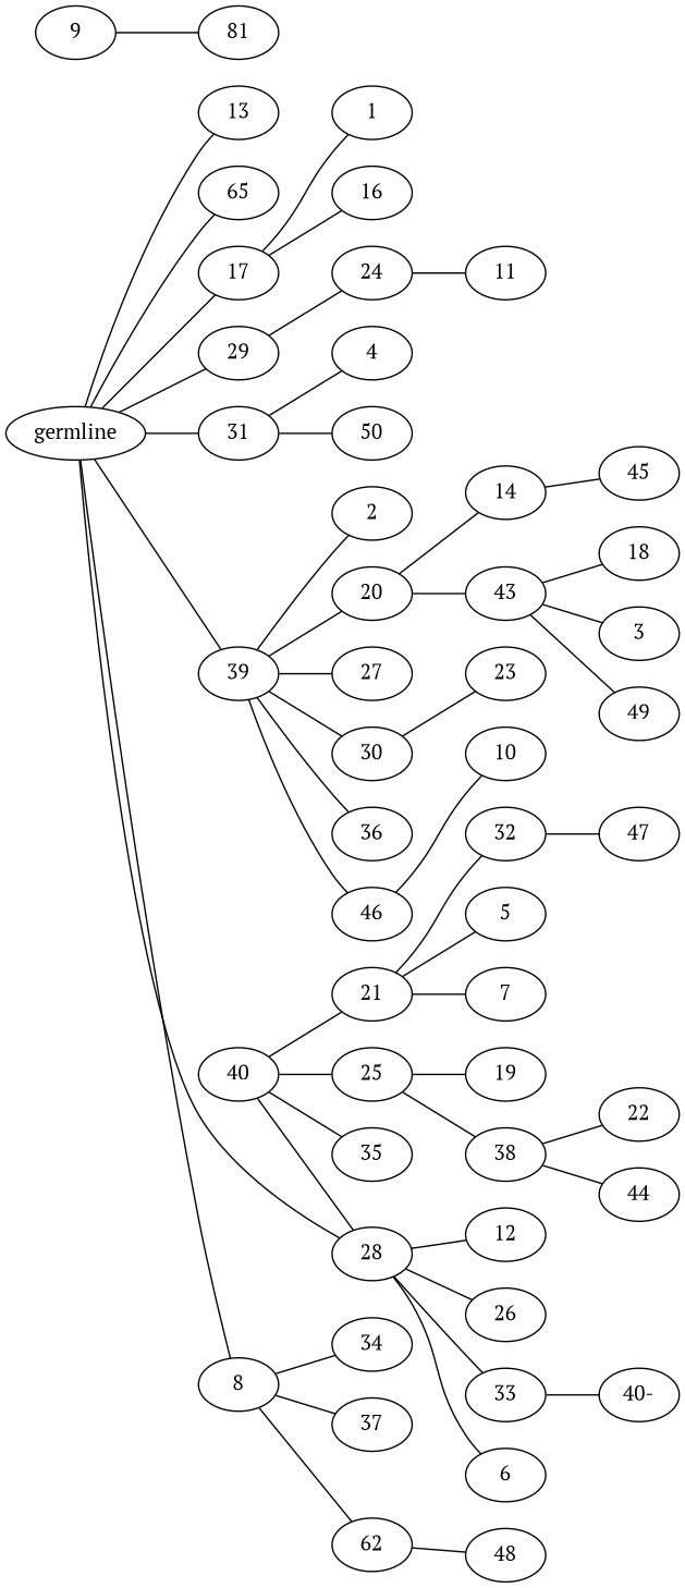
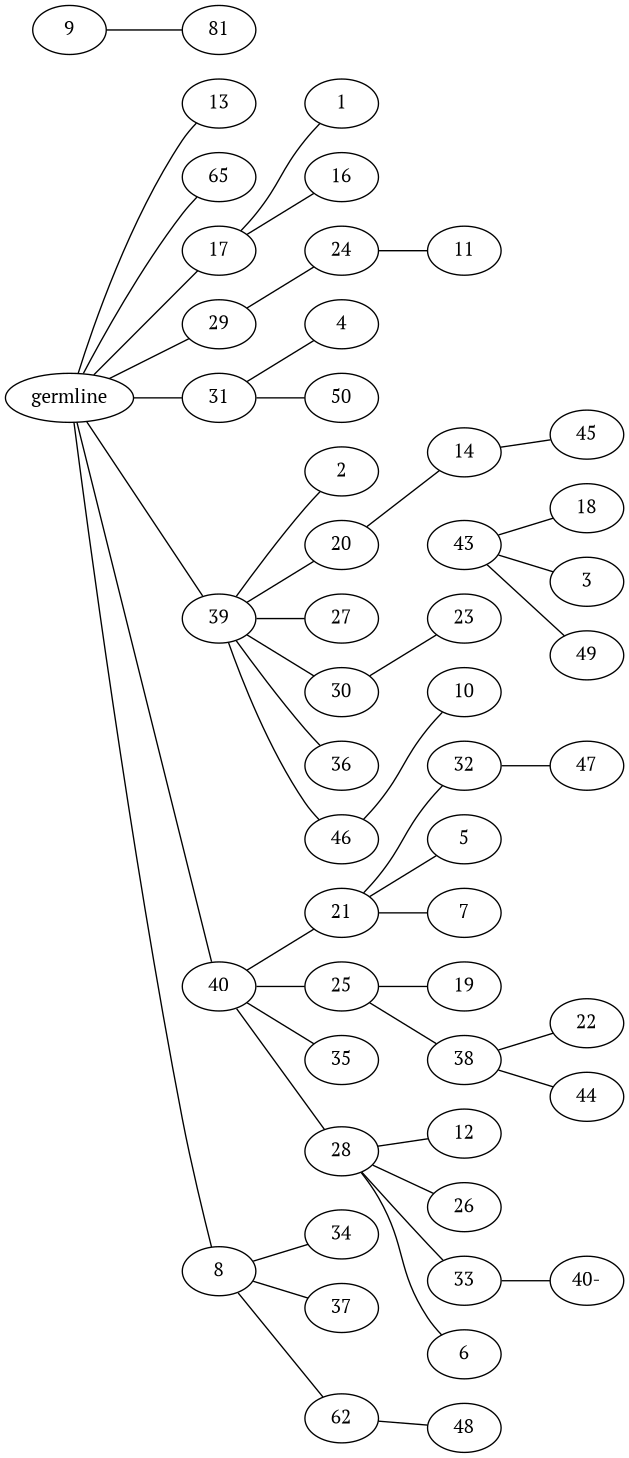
  graph {
    fontname="PT Serif"
    rankdir=LR
    node [fontname="PT Serif"]
    edge [fontname="PT Serif"]
    n1 [label=germline]
    n2 [label=13]
    n3 [label=65]
    n4 [label=17]
    n5 [label=29]
    n6 [label=31]
    n7 [label=39]
    n8 [label=40]
    n9 [label=8]
    n10 [label=1]
    n11 [label=16]
    n12 [label=24]
    n13 [label=4]
    n14 [label=50]
    n15 [label=2]
    n16 [label=20]
    n17 [label=27]
    n18 [label=30]
    n19 [label=36]
    n20 [label=46]
    n21 [label=21]
    n22 [label=25]
    n23 [label=28]
    n24 [label=35]
    n25 [label=34]
    n26 [label=37]
    n27 [label=62]
    n28 [label=11]
    n29 [label=14]
    n30 [label=43]
    n31 [label=23]
    n32 [label=10]
    n33 [label=45]
    n34 [label=18]
    n35 [label=3]
    n36 [label=49]
    n37 [label=32]
    n38 [label=5]
    n39 [label=7]
    n40 [label=19]
    n41 [label=38]
    n42 [label=12]
    n43 [label=26]
    n44 [label=33]
    n45 [label=6]
    n46 [label=47]
    n47 [label=22]
    n48 [label=44]
    n49 [label="40-"]
    n50 [label=9]
    n51 [label=81]
    n52 [label=48]
    n1 -- n2
    n1 -- n3
    n1 -- n4
    n1 -- n5
    n1 -- n6
    n1 -- n7
-   n1 -- n23
+   n1 -- n8
    n1 -- n9
    n4 -- n10
    n4 -- n11
    n5 -- n12
    n6 -- n13
    n6 -- n14
    n7 -- n15
    n7 -- n16
    n7 -- n17
    n7 -- n18
    n7 -- n19
    n7 -- n20
    n8 -- n21
    n8 -- n22
    n8 -- n23
    n8 -- n24
    n9 -- n25
    n9 -- n26
    n9 -- n27
    n12 -- n28
    n16 -- n29
-   n16 -- n30
    n18 -- n31
    n20 -- n32
    n21 -- n37
    n21 -- n38
    n21 -- n39
    n22 -- n40
    n22 -- n41
    n23 -- n42
    n23 -- n43
    n23 -- n44
    n23 -- n45
    n27 -- n52
    n29 -- n33
    n30 -- n34
    n30 -- n35
    n30 -- n36
    n37 -- n46
    n41 -- n47
    n41 -- n48
    n44 -- n49
    n50 -- n51
  }
